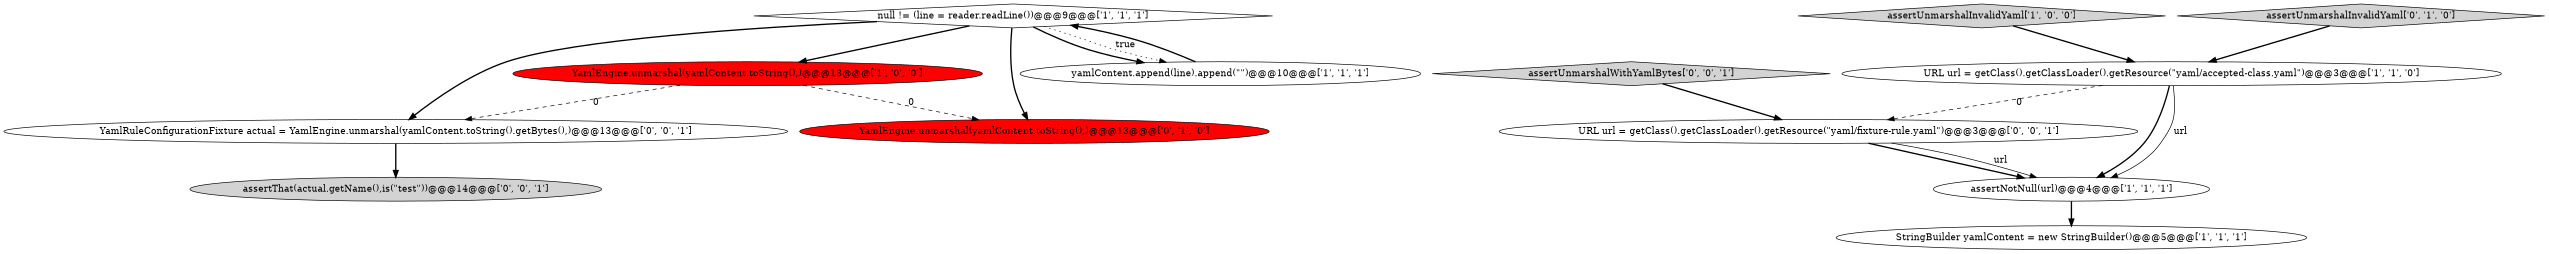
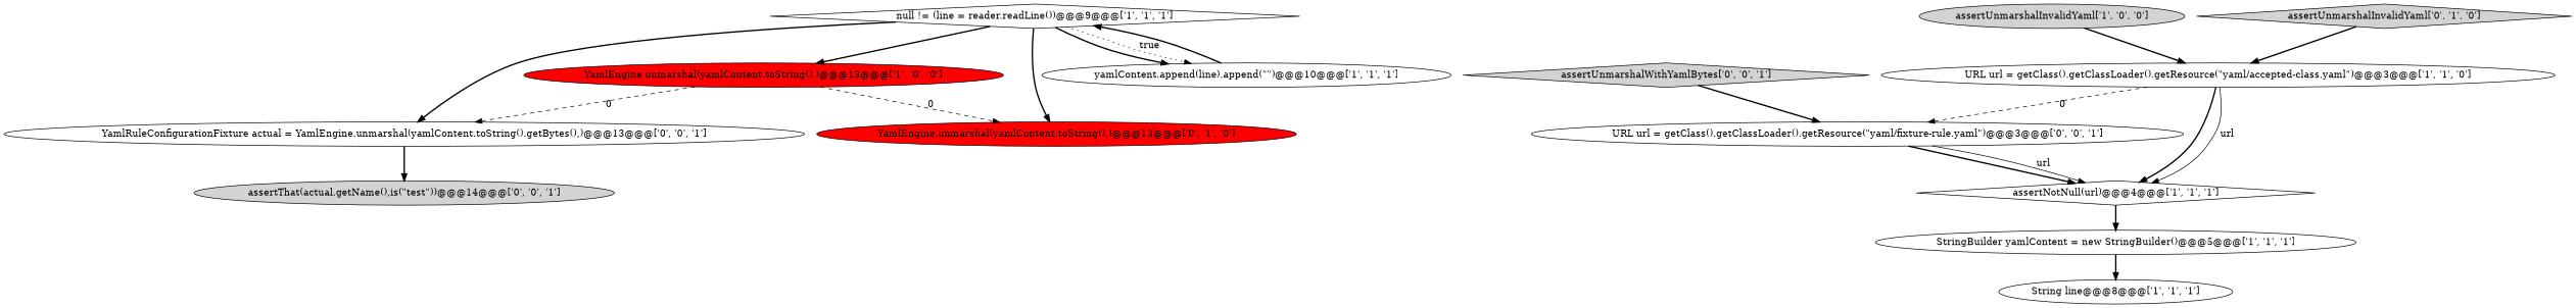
  digraph {
    node [fillcolor=white shape=ellipse style=filled]
    edge [style=bold]
    n1 [fillcolor=lightgray label="assertThat(actual.getName(),is(\"test\"))@@@14@@@['0', '0', '1']"]
    n2 [label="YamlRuleConfigurationFixture actual = YamlEngine.unmarshal(yamlContent.toString().getBytes(),)@@@13@@@['0', '0', '1']"]
    n3 [fillcolor=lightgray label="assertUnmarshalWithYamlBytes['0', '0', '1']" shape=diamond]
    n4 [label="URL url = getClass().getClassLoader().getResource(\"yaml/fixture-rule.yaml\")@@@3@@@['0', '0', '1']"]
-   n5 [label="assertNotNull(url)@@@4@@@['1', '1', '1']"]
+   n5 [label="assertNotNull(url)@@@4@@@['1', '1', '1']" shape=diamond]
    n6 [fillcolor=red label="YamlEngine.unmarshal(yamlContent.toString(),)@@@13@@@['1', '0', '0']"]
    n7 [fillcolor=red label="YamlEngine.unmarshal(yamlContent.toString(),)@@@13@@@['0', '1', '0']"]
+   n8 [label="String line@@@8@@@['1', '1', '1']"]
    n9 [label="null != (line = reader.readLine())@@@9@@@['1', '1', '1']" shape=diamond]
    n10 [label="yamlContent.append(line).append(\"\")@@@10@@@['1', '1', '1']"]
-   n11 [fillcolor=lightgray label="assertUnmarshalInvalidYaml['1', '0', '0']" shape=diamond]
+   n11 [fillcolor=lightgray label="assertUnmarshalInvalidYaml['1', '0', '0']"]
    n12 [label="URL url = getClass().getClassLoader().getResource(\"yaml/accepted-class.yaml\")@@@3@@@['1', '1', '0']"]
    n13 [fillcolor=lightgray label="assertUnmarshalInvalidYaml['0', '1', '0']" shape=diamond]
    n14 [label="StringBuilder yamlContent = new StringBuilder()@@@5@@@['1', '1', '1']"]
    n2 -> n1
    n3 -> n4
    n4 -> n5
    n4 -> n5 [label=url style=solid]
    n5 -> n14
    n6 -> n2 [label=0 style=dashed]
    n6 -> n7 [label=0 style=dashed]
    n9 -> n2
    n9 -> n6
    n9 -> n7
    n9 -> n10
    n9 -> n10 [label=true style=dotted]
    n10 -> n9
    n11 -> n12
    n12 -> n4 [label=0 style=dashed]
    n12 -> n5
    n12 -> n5 [label=url style=solid]
    n13 -> n12
+   n14 -> n8
  }
